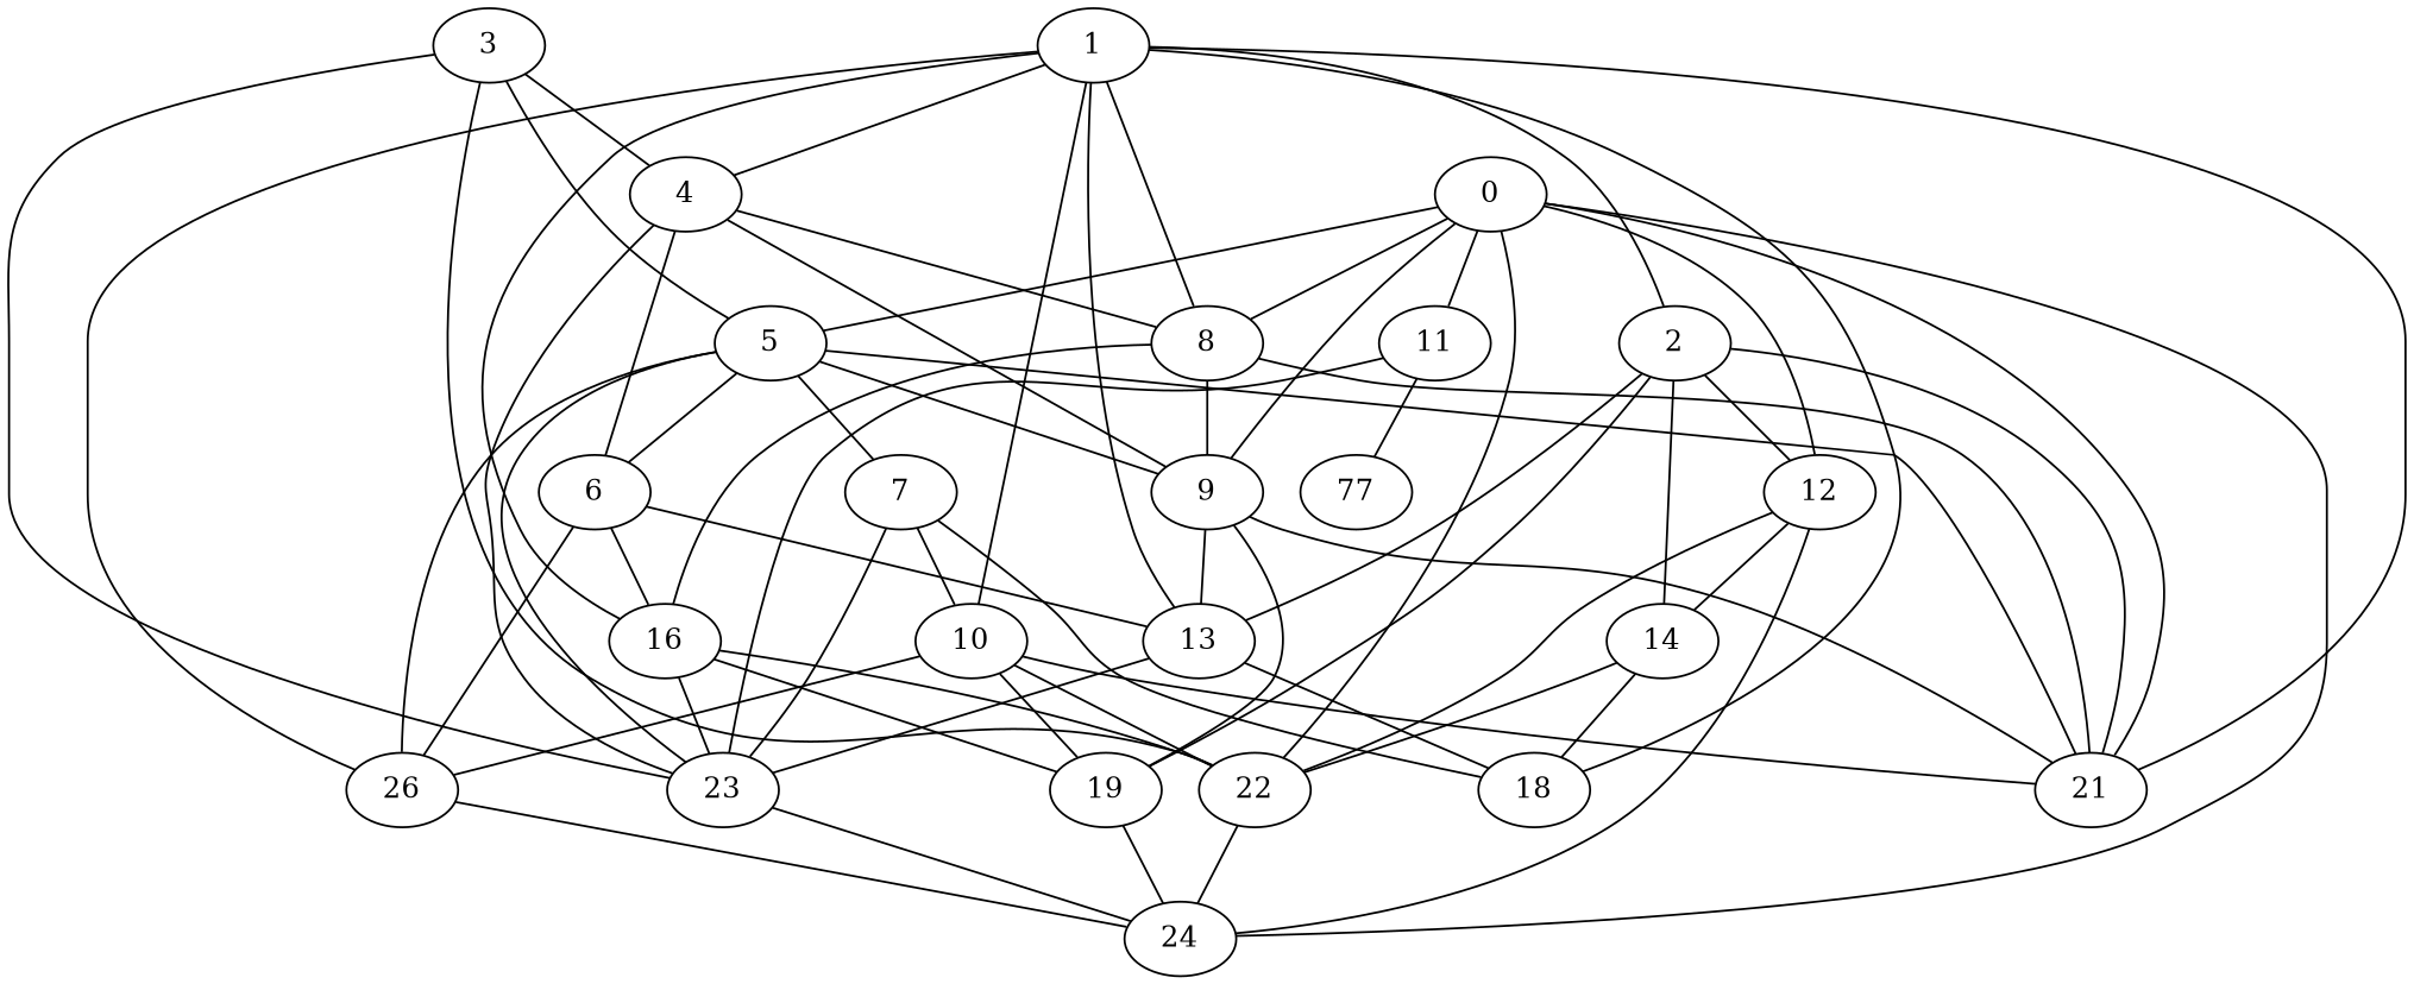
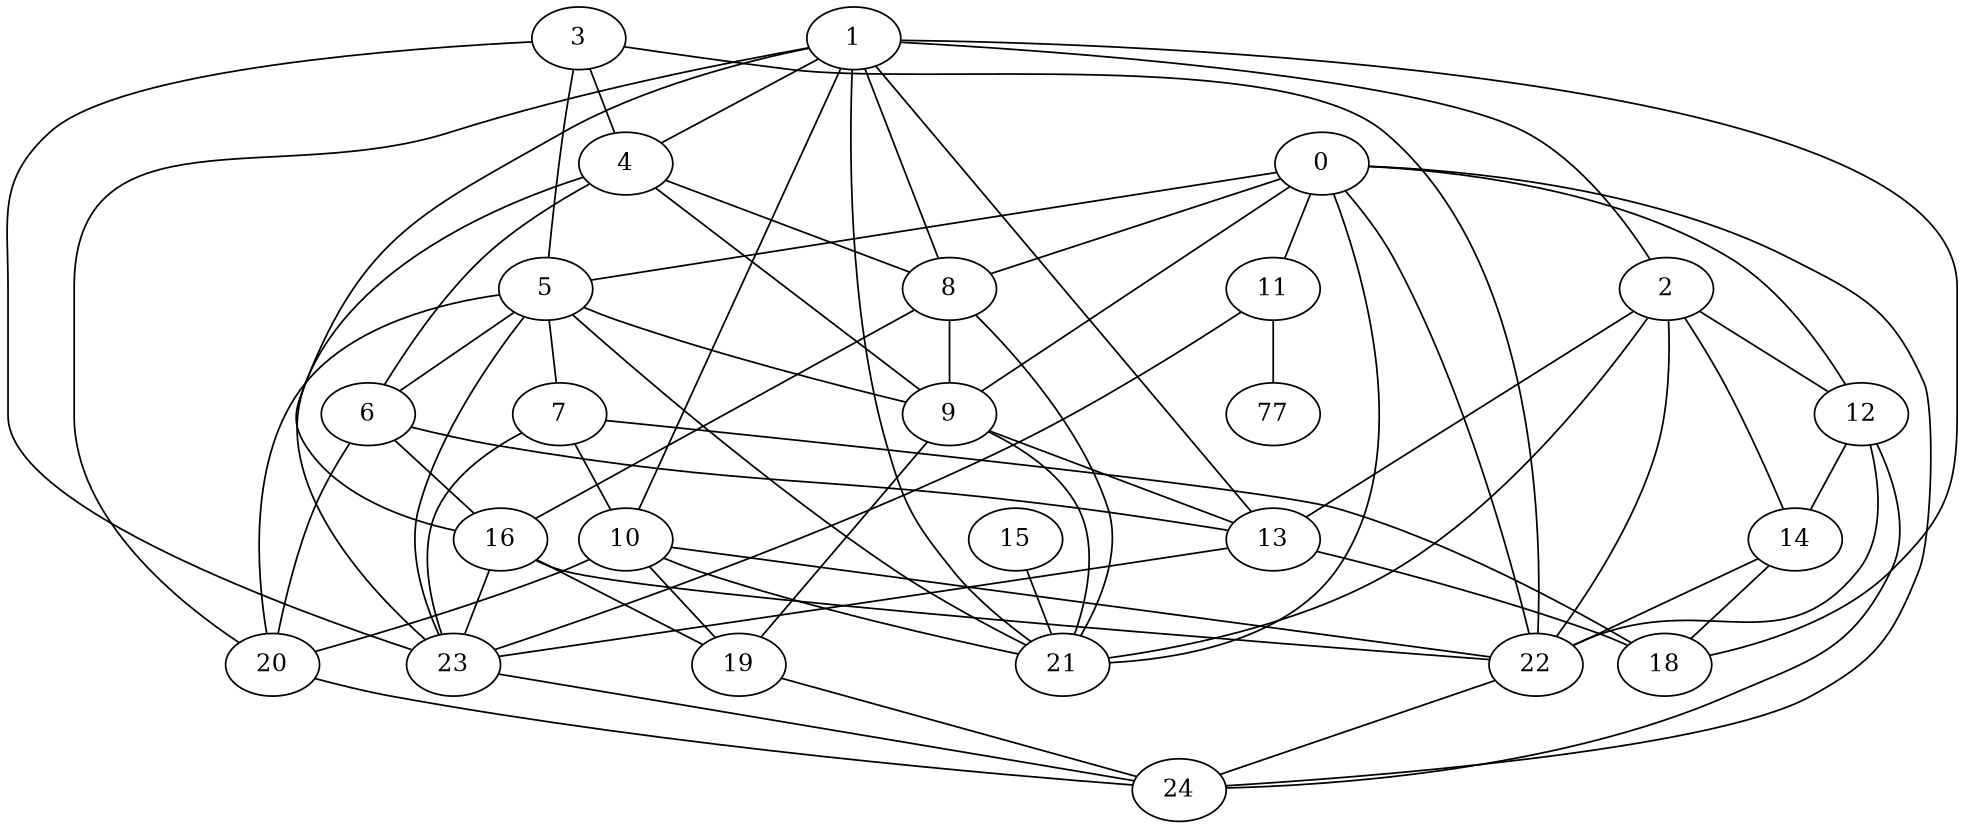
  strict graph {
    edge [is_available=True prob=1.0]
    0
    5
    8
    9
    11
    12
    21
    22
    24
-   20 [label=26]
+   20
    23
    6
    7
    16
    13
    19
    n17 [label=77]
    14
    1
    2
    4
    10
    18
    3
+   15
    0 -- 5
    0 -- 8 [prob=0.422562579191]
    0 -- 9 [prob=0.622796523295]
    0 -- 11 [prob=0.584028775517]
    0 -- 12 [prob=0.429166043549]
    0 -- 21 [prob=0.253062034592]
    0 -- 22
    0 -- 24 [prob=0.713164603996]
    5 -- 9 [prob=0.127768988554]
    5 -- 21 [prob=0.411170562124]
    5 -- 20 [prob=0.752968380277]
    5 -- 23
    5 -- 6 [prob=0.457905904244]
    5 -- 7
    8 -- 9 [prob=0.465755570483]
    8 -- 21 [prob=0.227674302913]
    8 -- 16 [prob=0.342120011979]
    9 -- 21 [prob=0.591231874236]
    9 -- 13 [prob=0.154468390994]
    9 -- 19 [prob=0.543680237709]
    11 -- 23 [prob=0.330191792659]
    11 -- n17 [prob=0.524617721107]
    12 -- 22
    12 -- 24 [prob=0.247004574189]
    12 -- 14 [prob=0.437772333611]
    22 -- 24
    20 -- 24 [prob=0.0422595333004]
    23 -- 24 [prob=0.386125651465]
    6 -- 20 [prob=0.0306188435243]
    6 -- 16 [prob=0.292382107934]
    6 -- 13 [prob=0.403497775048]
    7 -- 23 [prob=0.540983436071]
    7 -- 10
    7 -- 18 [prob=0.23463332086]
    16 -- 22 [prob=0.774997506175]
    16 -- 23 [prob=0.0331399762209]
    16 -- 19 [prob=0.385784556781]
    13 -- 23
    13 -- 18
    19 -- 24 [prob=0.470365032028]
    14 -- 22 [prob=0.30735637416]
    14 -- 18
    1 -- 8 [prob=0.427655060182]
    1 -- 21
    1 -- 20 [prob=0.0474817186033]
    1 -- 16 [prob=0.329288873747]
    1 -- 13 [prob=0.186908202613]
    1 -- 2 [prob=0.797661046704]
    1 -- 4 [prob=0.674972142087]
    1 -- 10 [prob=0.40837726228]
    1 -- 18 [prob=0.39226268761]
    2 -- 12 [prob=0.395784678967]
    2 -- 21 [prob=0.250024601457]
    2 -- 13 [prob=0.492497657779]
-   2 -- 19 [prob=0.173970569905]
+   2 -- 22 [prob=0.173970569905]
    2 -- 14 [prob=0.772182570166]
    4 -- 8
    4 -- 9
    4 -- 23
    4 -- 6 [prob=0.170763721275]
    10 -- 21 [prob=0.959933621651]
    10 -- 22 [prob=0.428707816055]
    10 -- 20 [prob=0.386068483388]
    10 -- 19 [prob=0.0454875417606]
    3 -- 5 [prob=0.892454613376]
    3 -- 22 [prob=0.165839179247]
    3 -- 23 [prob=0.475586414757]
    3 -- 4
+   15 -- 21 [prob=0.579002814684]
  }
